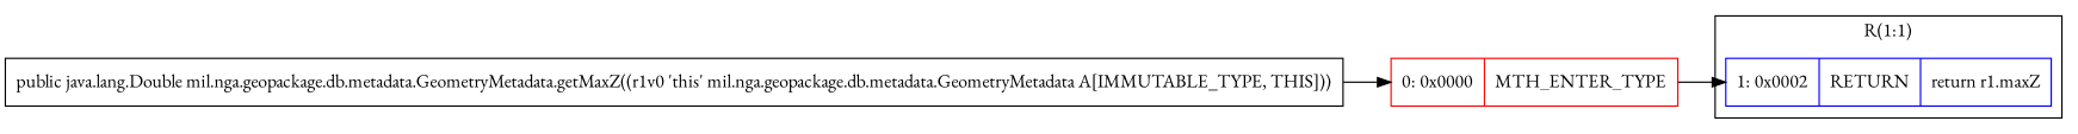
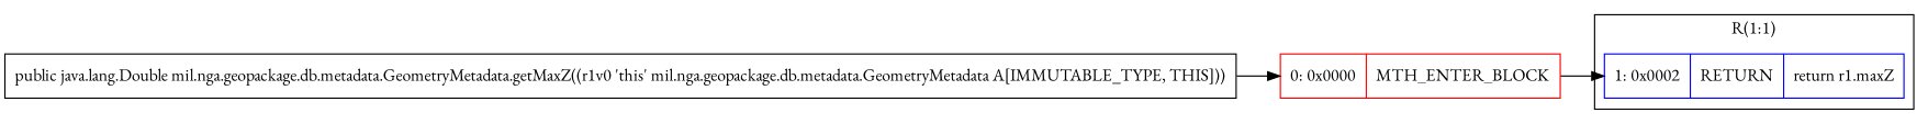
  digraph {
    rankdir=LR
    fontname="EB Garamond"
    node [shape=record fontname="EB Garamond"]
    edge [fontname="EB Garamond"]
    n1 [color=blue label="{1\:\ 0x0002|RETURN\l|return r1.maxZ\l}"]
-   n2 [color=red label="{0\:\ 0x0000|MTH_ENTER_TYPE\l}"]
+   n2 [color=red label="{0\:\ 0x0000|MTH_ENTER_BLOCK\l}"]
    n3 [label="{public java.lang.Double mil.nga.geopackage.db.metadata.GeometryMetadata.getMaxZ((r1v0 'this' mil.nga.geopackage.db.metadata.GeometryMetadata A[IMMUTABLE_TYPE, THIS])) }"]
    subgraph cluster_1 {
      label="R(1:1)"
      n1
    }
    n2 -> n1
    n3 -> n2
  }
